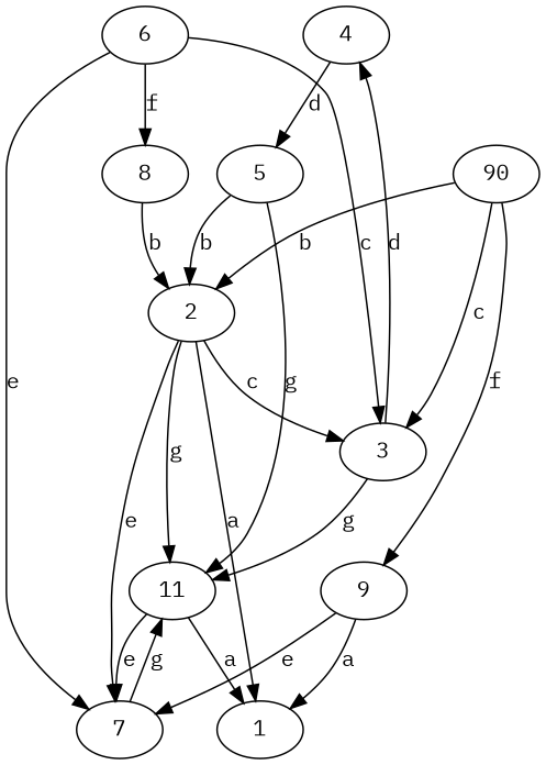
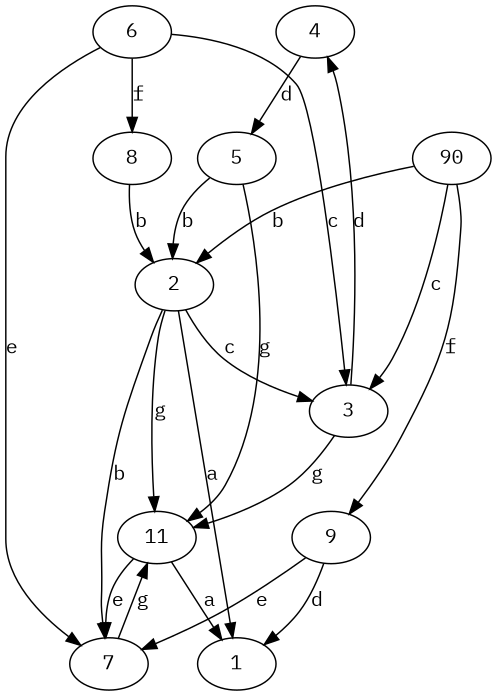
  strict digraph {
    fontname="IBM Plex Mono"
    node [fontname="IBM Plex Mono"]
    edge [fontname="IBM Plex Mono"]
    4
    5
    6
    3
    7
    8
    n7 [label=90]
    2
    9
    1
    11
    4 -> 5 [label=d]
    5 -> 2 [label=b]
    5 -> 11 [label=g]
    6 -> 3 [label=c]
    6 -> 7 [label=e]
    6 -> 8 [label=f]
    3 -> 4 [label=d]
    3 -> 11 [label=g]
    7 -> 11 [label=g]
    8 -> 2 [label=b]
    n7 -> 3 [label=c]
    n7 -> 2 [label=b]
    n7 -> 9 [label=f]
    2 -> 3 [label=c]
-   2 -> 7 [label=e]
+   2 -> 7 [label=b]
    2 -> 1 [label=a]
    2 -> 11 [label=g]
    9 -> 7 [label=e]
-   9 -> 1 [label=a]
+   9 -> 1 [label=d]
    11 -> 7 [label=e]
    11 -> 1 [label=a]
  }
